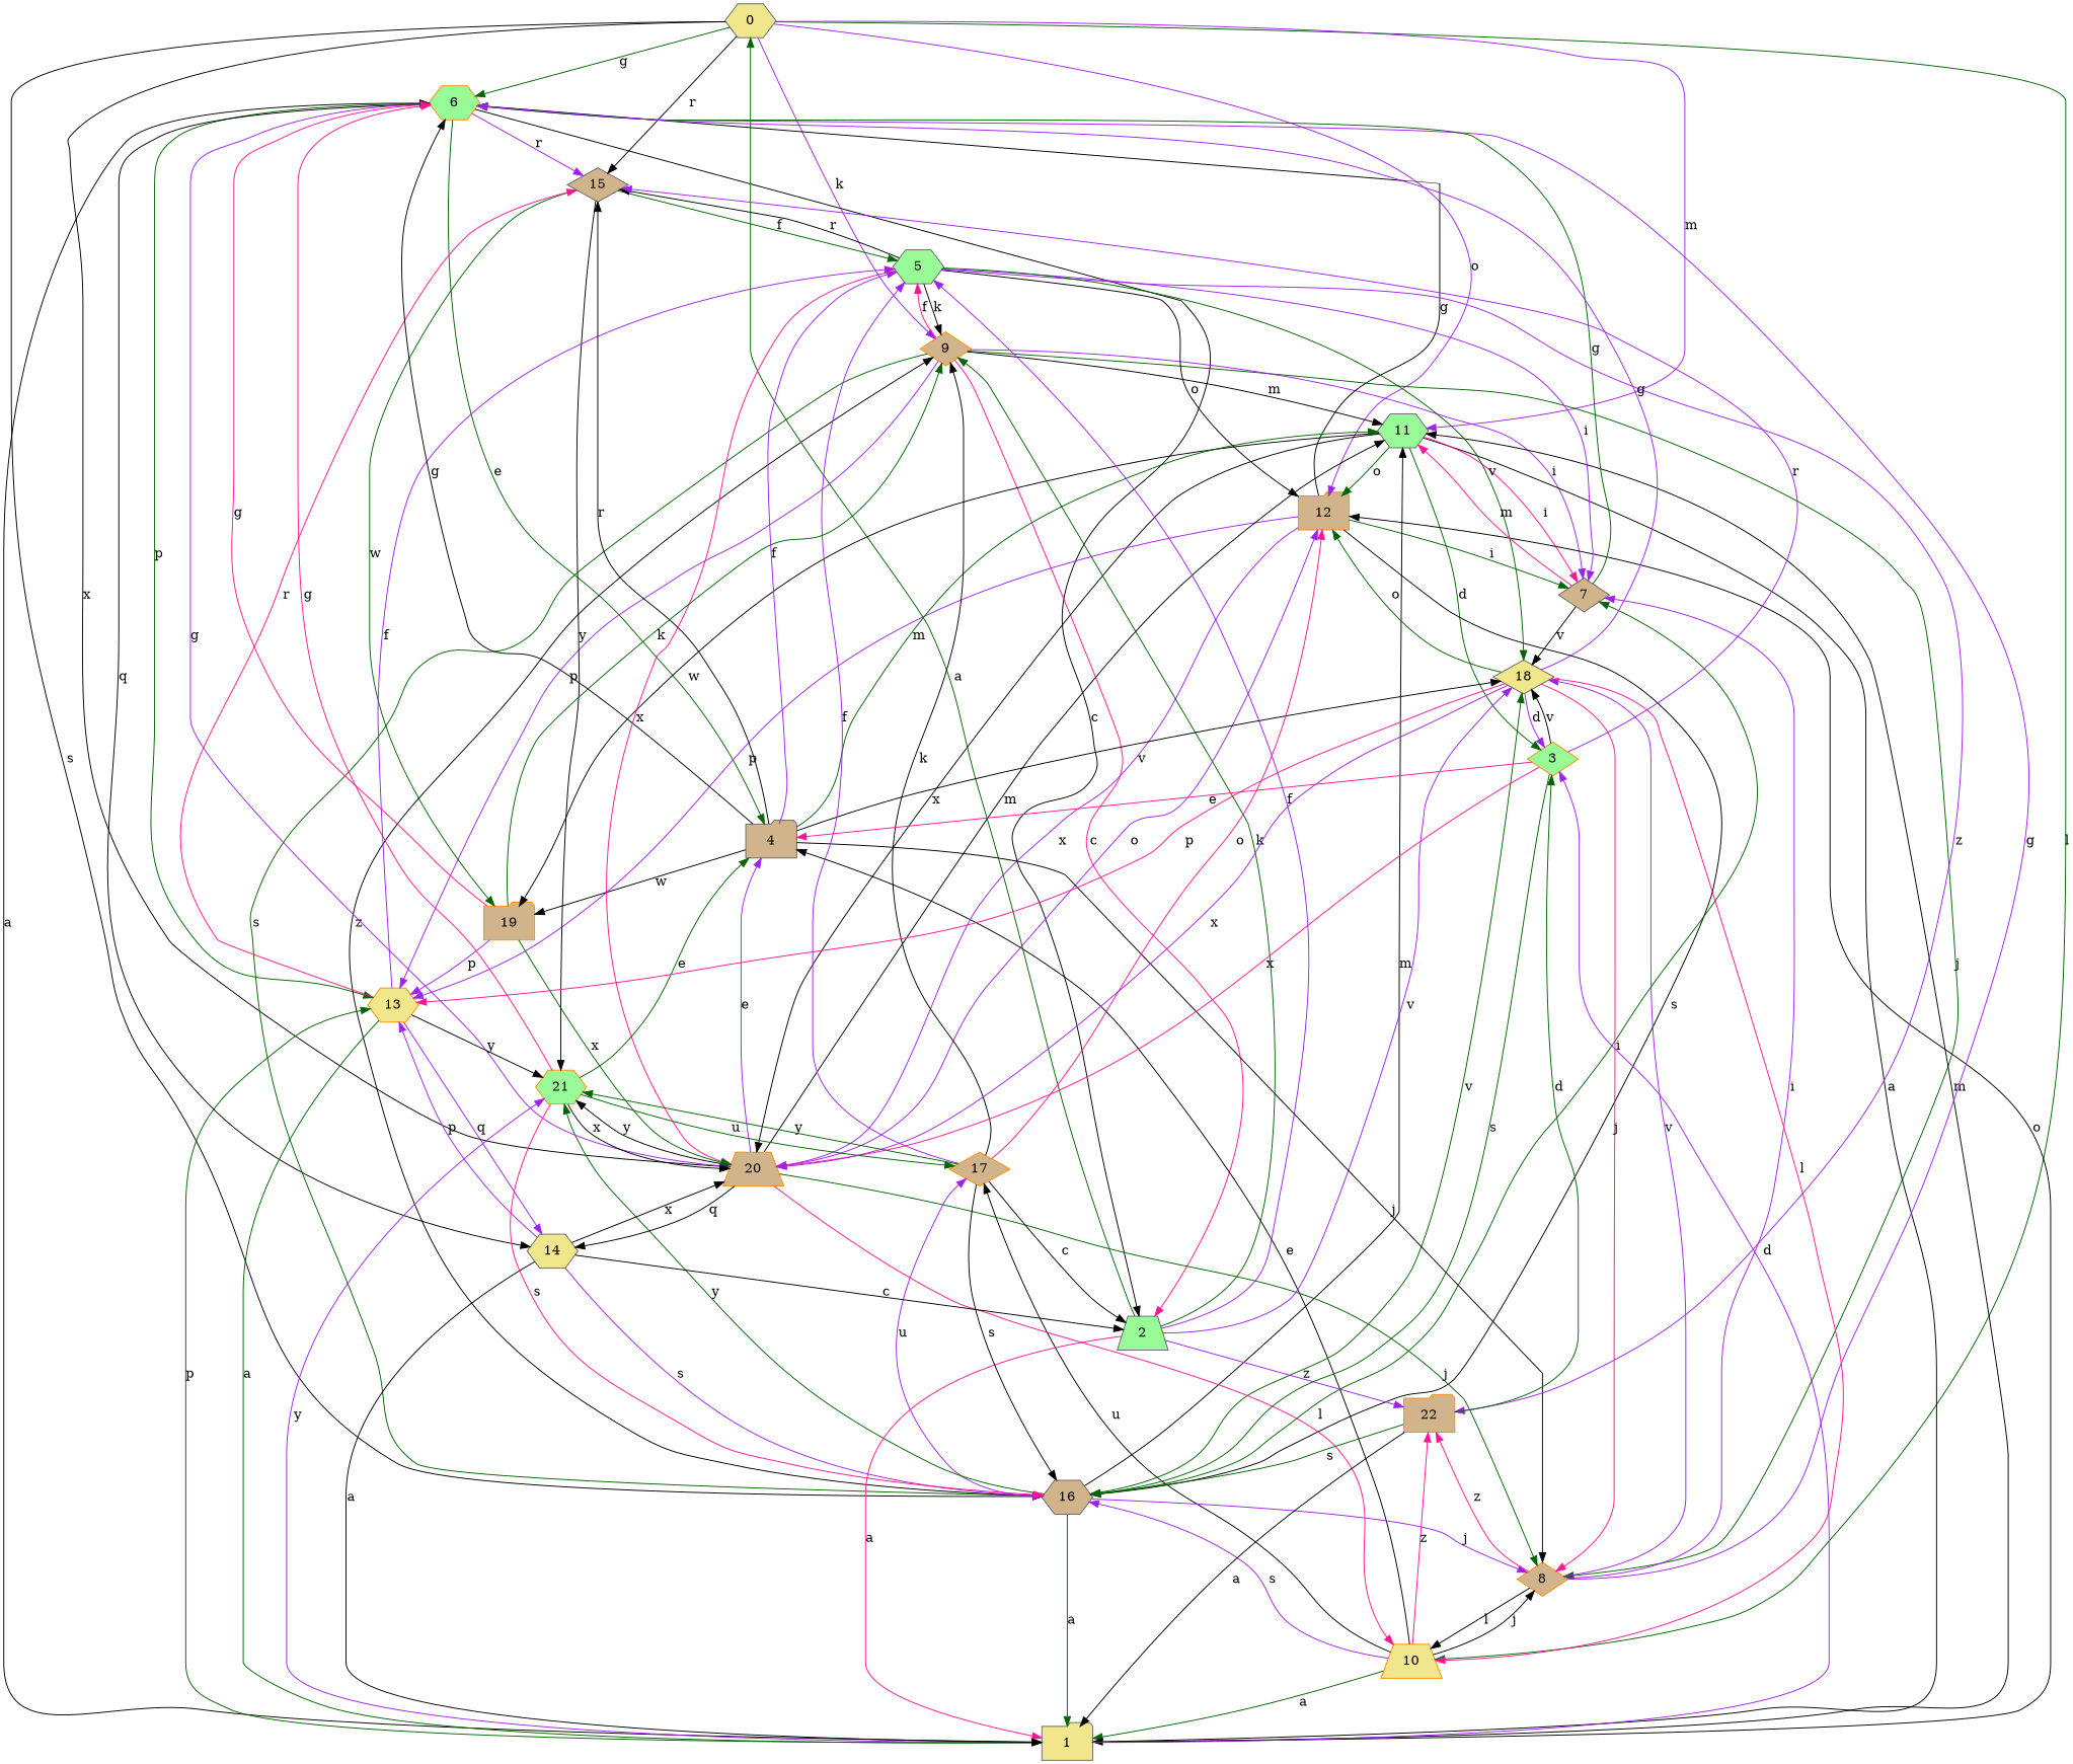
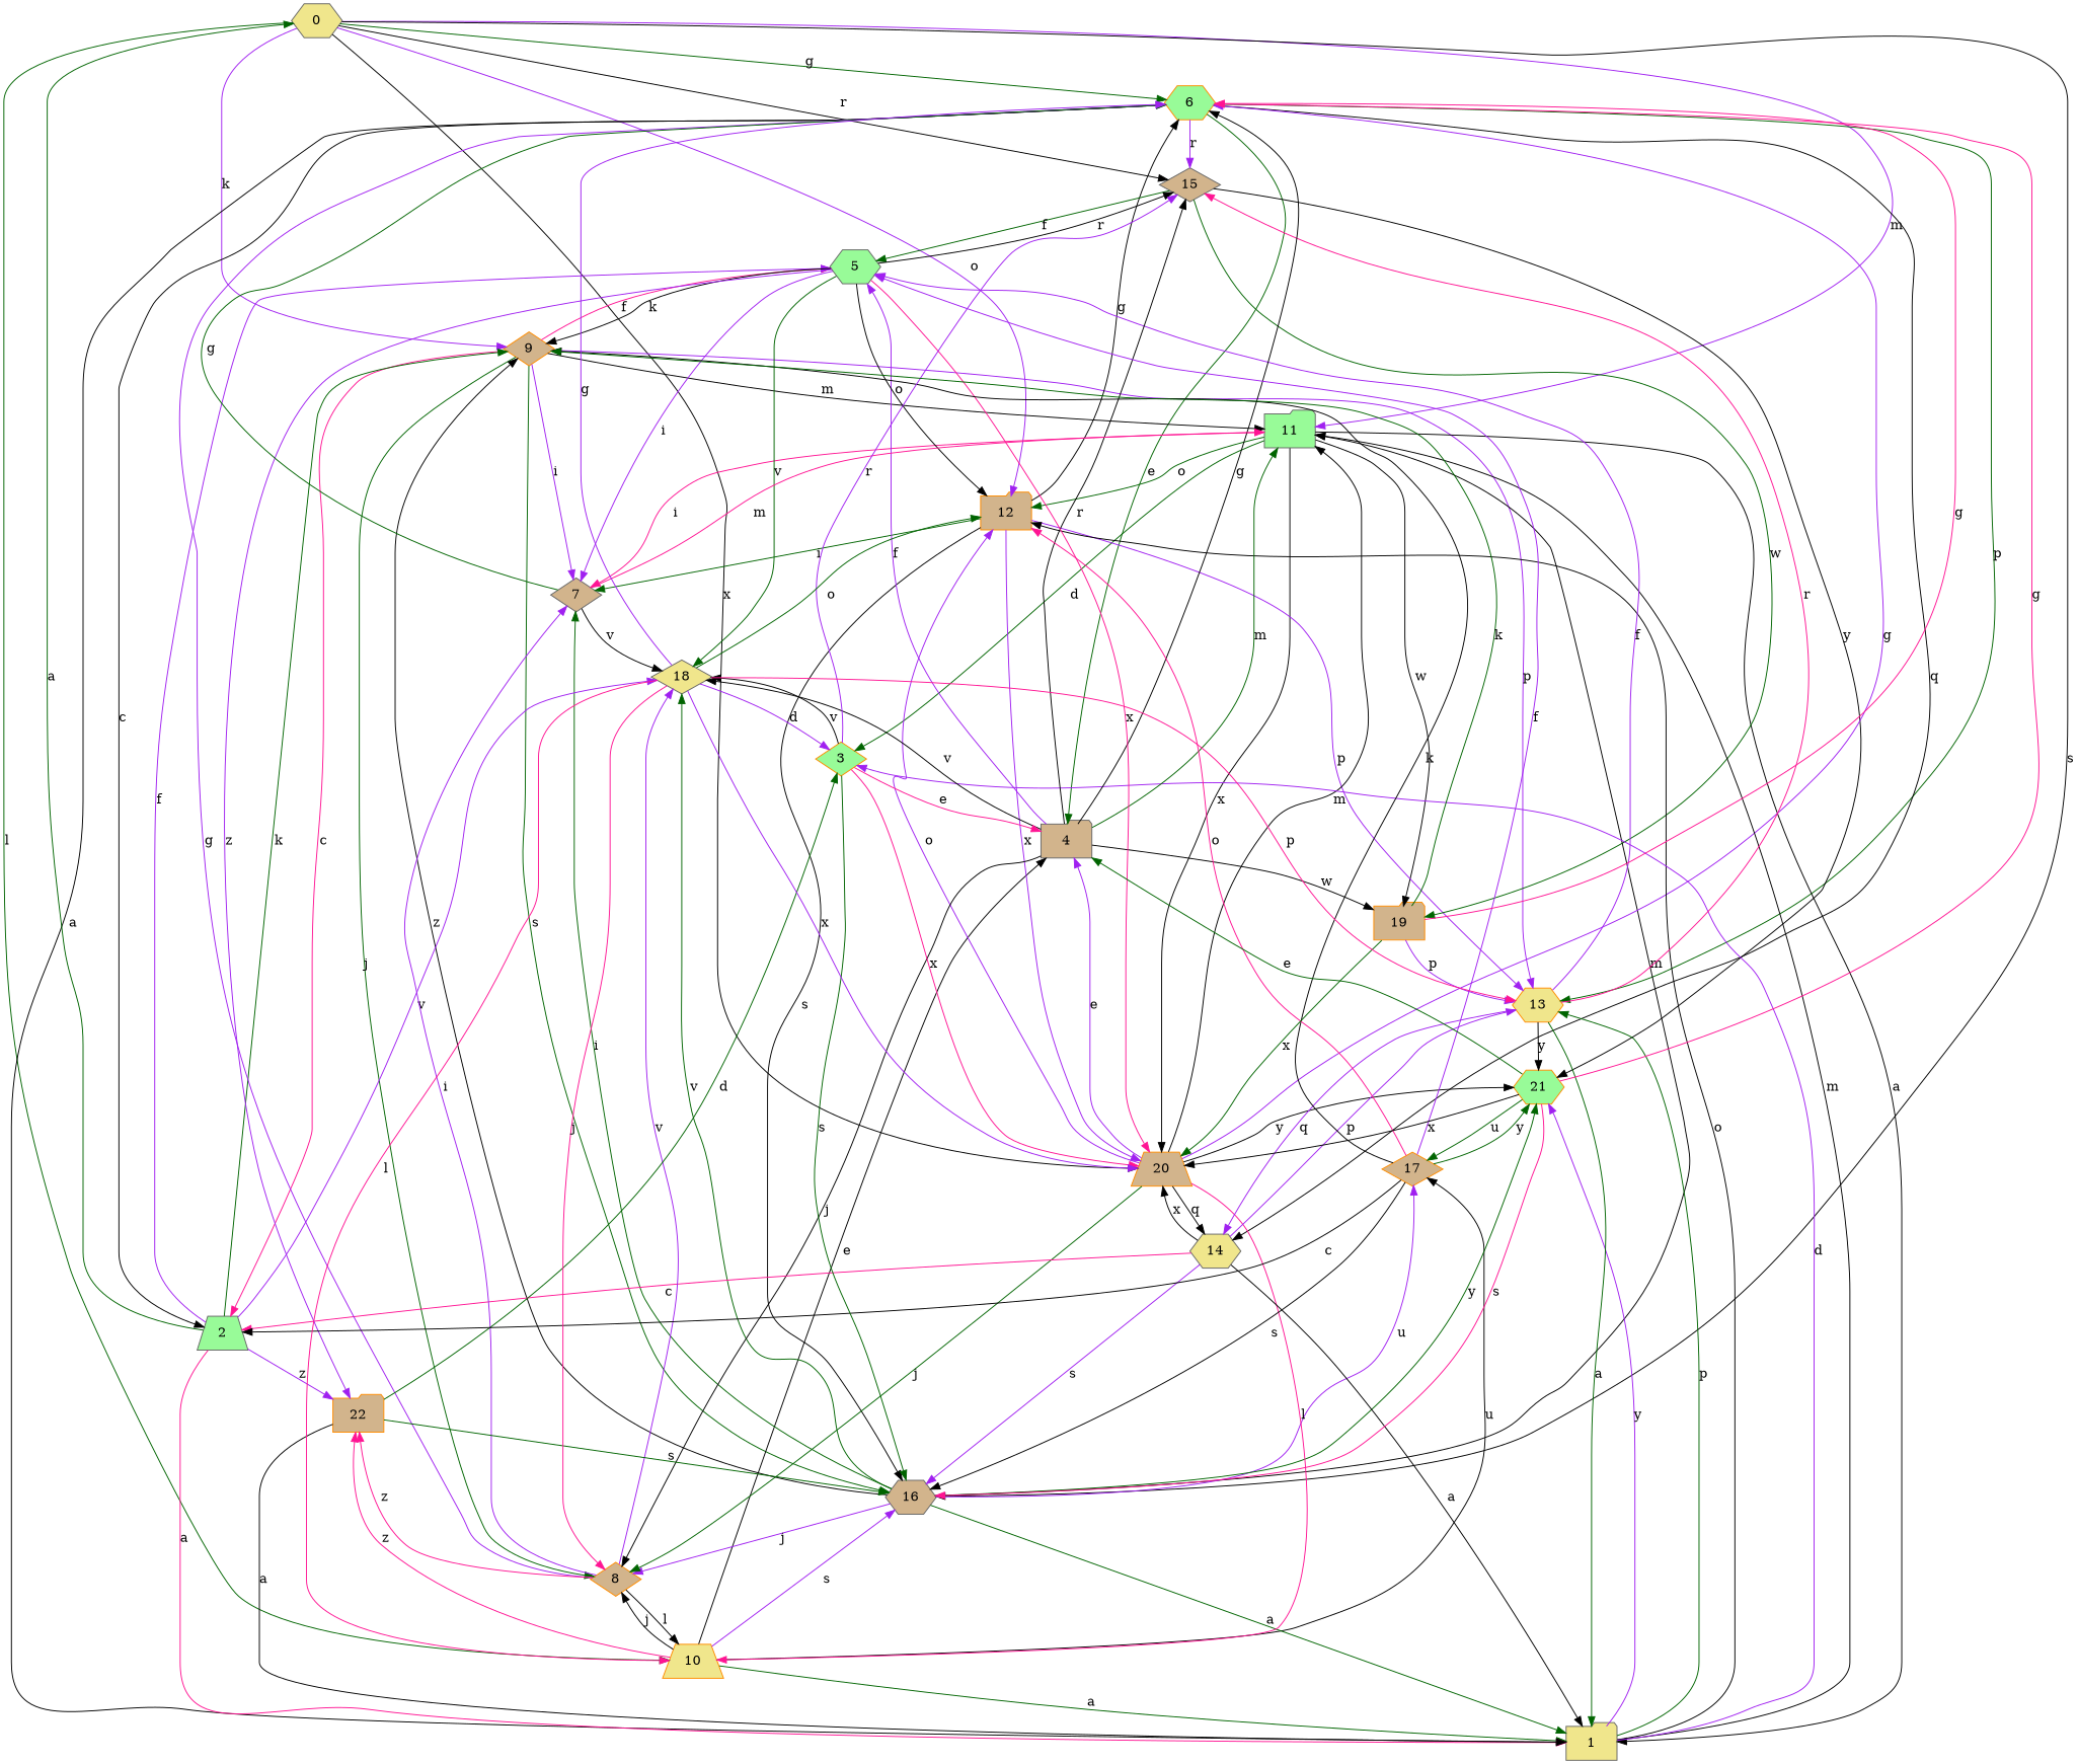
  strict digraph {
    node [color=darkorange fillcolor=tan shape=hexagon style=filled]
    edge [color=black]
    0 [color=gray40 fillcolor=khaki]
    6 [fillcolor=palegreen]
    9 [shape=diamond]
    10 [fillcolor=khaki shape=trapezium]
-   11 [color=gray40 fillcolor=palegreen]
+   11 [color=gray40 fillcolor=palegreen shape=folder]
    12 [shape=folder]
    15 [color=gray40 shape=diamond]
    16 [color=gray40]
    20 [shape=trapezium]
    1 [color=gray40 fillcolor=khaki shape=folder]
    13 [fillcolor=khaki]
    2 [color=gray40 fillcolor=palegreen shape=trapezium]
    4 [color=gray40 shape=folder]
    14 [color=gray40 fillcolor=khaki]
    5 [color=gray40 fillcolor=palegreen]
    8 [shape=diamond]
    7 [color=gray40 shape=diamond]
    22 [shape=folder]
    17 [shape=diamond]
    3 [fillcolor=palegreen shape=diamond]
    19 [shape=folder]
    21 [fillcolor=palegreen]
    18 [color=gray40 fillcolor=khaki shape=diamond]
    0 -> 6 [color=darkgreen label=g]
    0 -> 9 [color=purple label=k]
    0 -> 10 [color=darkgreen label=l]
    0 -> 11 [color=purple label=m]
    0 -> 12 [color=purple label=o]
    0 -> 15 [label=r]
    0 -> 16 [label=s]
    0 -> 20 [label=x]
    6 -> 15 [color=purple label=r]
-   1 -> 6 [label=a]
+   6 -> 1 [label=a]
    6 -> 13 [color=darkgreen label=p]
    6 -> 2 [label=c]
    6 -> 4 [color=darkgreen label=e]
    6 -> 14 [label=q]
    9 -> 11 [label=m]
    9 -> 16 [color=darkgreen label=s]
    9 -> 13 [color=purple label=p]
    9 -> 2 [color=deeppink label=c]
    9 -> 5 [color=deeppink label=f]
    9 -> 8 [color=darkgreen label=j]
    9 -> 7 [color=purple label=i]
    10 -> 16 [color=purple label=s]
    10 -> 1 [color=darkgreen label=a]
    10 -> 4 [label=e]
    10 -> 8 [label=j]
    10 -> 22 [color=deeppink label=z]
    10 -> 17 [label=u]
    11 -> 12 [color=darkgreen label=o]
    11 -> 20 [label=x]
    11 -> 1 [label=a]
    11 -> 7 [color=deeppink label=i]
    11 -> 3 [color=darkgreen label=d]
    11 -> 19 [label=w]
    12 -> 6 [label=g]
    12 -> 16 [label=s]
    12 -> 20 [color=purple label=x]
    12 -> 13 [color=purple label=p]
    12 -> 7 [color=darkgreen label=i]
    15 -> 5 [color=darkgreen label=f]
    15 -> 19 [color=darkgreen label=w]
    15 -> 21 [label=y]
    16 -> 9 [label=z]
    16 -> 11 [label=m]
    16 -> 1 [color=darkgreen label=a]
    16 -> 8 [color=purple label=j]
    16 -> 7 [color=darkgreen label=i]
    16 -> 17 [color=purple label=u]
    16 -> 21 [color=darkgreen label=y]
    16 -> 18 [color=darkgreen label=v]
    20 -> 6 [color=purple label=g]
    20 -> 10 [color=deeppink label=l]
    20 -> 11 [label=m]
    20 -> 12 [color=purple label=o]
    20 -> 4 [color=purple label=e]
    20 -> 14 [label=q]
    20 -> 8 [color=darkgreen label=j]
    20 -> 21 [label=y]
    1 -> 11 [label=m]
    1 -> 12 [label=o]
    1 -> 13 [color=darkgreen label=p]
    1 -> 3 [color=purple label=d]
    1 -> 21 [color=purple label=y]
    13 -> 15 [color=deeppink label=r]
    13 -> 1 [color=darkgreen label=a]
    13 -> 14 [color=purple label=q]
    13 -> 5 [color=purple label=f]
    13 -> 21 [label=y]
    2 -> 0 [color=darkgreen label=a]
    2 -> 9 [color=darkgreen label=k]
    2 -> 1 [color=deeppink label=a]
    2 -> 5 [color=purple label=f]
    2 -> 22 [color=purple label=z]
    2 -> 18 [color=purple label=v]
    4 -> 6 [label=g]
    4 -> 11 [color=darkgreen label=m]
    4 -> 15 [label=r]
    4 -> 5 [color=purple label=f]
    4 -> 8 [label=j]
    4 -> 19 [label=w]
    4 -> 18 [label=v]
    14 -> 16 [color=purple label=s]
    14 -> 20 [label=x]
    14 -> 1 [label=a]
    14 -> 13 [color=purple label=p]
-   14 -> 2 [label=c]
+   14 -> 2 [color=deeppink label=c]
    5 -> 9 [label=k]
    5 -> 12 [label=o]
    5 -> 15 [label=r]
    5 -> 20 [color=deeppink label=x]
    5 -> 7 [color=purple label=i]
    5 -> 22 [color=purple label=z]
    5 -> 18 [color=darkgreen label=v]
    8 -> 6 [color=purple label=g]
    8 -> 10 [label=l]
    8 -> 7 [color=purple label=i]
    8 -> 22 [color=deeppink label=z]
    8 -> 18 [color=purple label=v]
    7 -> 6 [color=darkgreen label=g]
    7 -> 11 [color=deeppink label=m]
    7 -> 18 [label=v]
    22 -> 16 [color=darkgreen label=s]
    22 -> 1 [label=a]
    22 -> 3 [color=darkgreen label=d]
    17 -> 9 [label=k]
    17 -> 12 [color=deeppink label=o]
    17 -> 16 [label=s]
    17 -> 2 [label=c]
    17 -> 5 [color=purple label=f]
    17 -> 21 [color=darkgreen label=y]
    3 -> 15 [color=purple label=r]
    3 -> 16 [color=darkgreen label=s]
    3 -> 20 [color=deeppink label=x]
    3 -> 4 [color=deeppink label=e]
    3 -> 18 [label=v]
    19 -> 6 [color=deeppink label=g]
    19 -> 9 [color=darkgreen label=k]
    19 -> 20 [color=darkgreen label=x]
    19 -> 13 [color=purple label=p]
    21 -> 6 [color=deeppink label=g]
    21 -> 16 [color=deeppink label=s]
    21 -> 20 [label=x]
    21 -> 4 [color=darkgreen label=e]
    21 -> 17 [color=darkgreen label=u]
    18 -> 6 [color=purple label=g]
    18 -> 10 [color=deeppink label=l]
    18 -> 12 [color=darkgreen label=o]
    18 -> 20 [color=purple label=x]
    18 -> 13 [color=deeppink label=p]
    18 -> 8 [color=deeppink label=j]
    18 -> 3 [color=purple label=d]
  }
